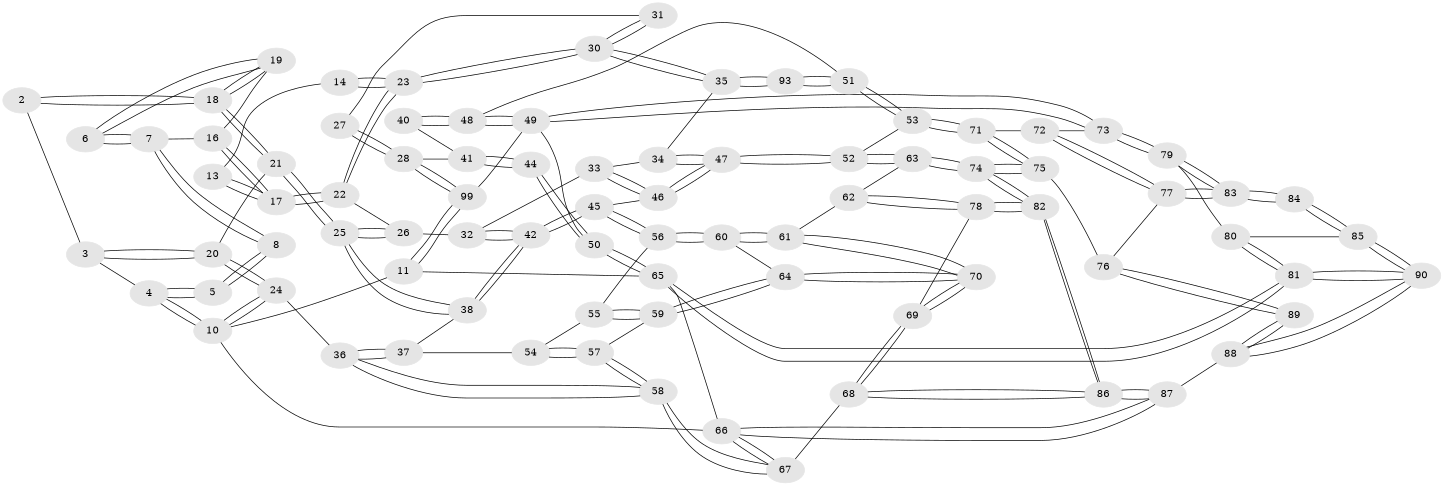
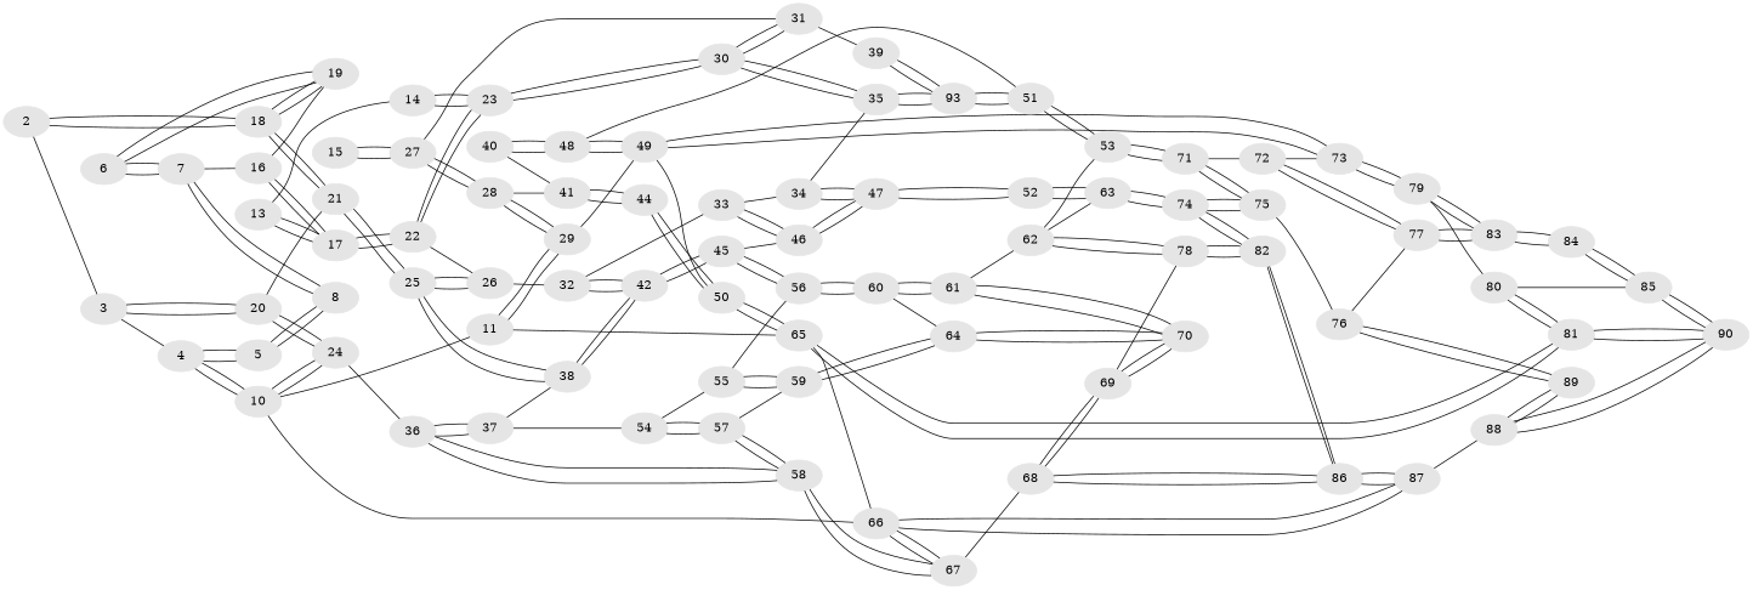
  graph {
    rankdir=LR
    node [color=gray90 style=filled]
    2
    3
    18
    6
    7
    19
    4
    20
    21
    5
    10
    24
    8
    11
    66
    16
    17
    13
    14
-   29 [label=99]
+   29
    65
    36
    67
    87
    49
    81
+   15
    27
    23
    22
    30
    28
    31
    26
    25
    38
    32
    35
    37
    58
    42
    33
    41
+   39
    44
    50
    n47 [label=93]
    34
    46
    45
    47
    52
    51
    54
    55
    57
    40
    48
    56
    53
    60
    63
    73
    79
    71
    74
    72
    75
    59
    64
    61
    68
    70
    62
    78
    82
    90
    88
    69
    86
    77
    76
    83
    80
    89
    84
    85
    2 -- 3
    2 -- 18
    2 -- 18
    3 -- 4
    3 -- 20
    3 -- 20
    18 -- 19
    18 -- 19
    18 -- 21
    18 -- 21
    6 -- 7
    6 -- 7
    6 -- 19
    6 -- 19
    7 -- 8
    7 -- 8
    7 -- 16
    4 -- 5
    4 -- 5
    4 -- 10
    4 -- 10
    20 -- 21
    20 -- 24
    20 -- 24
    21 -- 25
    21 -- 25
    5 -- 8
    5 -- 8
    10 -- 24
    10 -- 24
    10 -- 11
    10 -- 66
    24 -- 36
    11 -- 29
    11 -- 29
    11 -- 65
    66 -- 67
    66 -- 67
    66 -- 87
    66 -- 87
    16 -- 19
    16 -- 17
    16 -- 17
    17 -- 22
    17 -- 22
    13 -- 17
    13 -- 17
    13 -- 14
    14 -- 23
    14 -- 23
    29 -- 49
    65 -- 66
    65 -- 81
    65 -- 81
    36 -- 37
    36 -- 37
    36 -- 58
    36 -- 58
    67 -- 68
    87 -- 88
    49 -- 50
    49 -- 73
    49 -- 73
    81 -- 90
    81 -- 90
+   15 -- 27
+   15 -- 27
    27 -- 28
    27 -- 28
    27 -- 31
    23 -- 30
    23 -- 30
    22 -- 23
    22 -- 23
    22 -- 26
    30 -- 31
    30 -- 31
    30 -- 35
    30 -- 35
    28 -- 29
    28 -- 29
    28 -- 41
+   31 -- 39
    26 -- 32
    25 -- 26
    25 -- 26
    25 -- 38
    25 -- 38
    38 -- 42
    38 -- 42
    32 -- 42
    32 -- 42
    32 -- 33
    35 -- n47
    35 -- n47
    37 -- 38
    37 -- 54
    58 -- 67
    58 -- 67
    42 -- 45
    42 -- 45
    33 -- 34
    33 -- 46
    33 -- 46
    41 -- 44
    41 -- 44
+   39 -- n47
+   39 -- n47
    44 -- 50
    44 -- 50
    50 -- 65
    50 -- 65
    n47 -- 51
    n47 -- 51
    34 -- 35
    34 -- 47
    34 -- 47
    46 -- 47
    46 -- 47
    45 -- 46
    45 -- 56
    45 -- 56
    47 -- 52
    47 -- 52
-   52 -- 53
+   62 -- 53
    52 -- 63
    52 -- 63
    51 -- 53
    51 -- 53
    54 -- 55
    54 -- 57
    54 -- 57
    55 -- 56
    55 -- 59
    55 -- 59
    57 -- 58
    57 -- 58
    57 -- 59
    40 -- 41
    40 -- 48
    40 -- 48
    48 -- 49
    48 -- 49
    48 -- 51
    56 -- 60
    56 -- 60
    53 -- 71
    53 -- 71
    60 -- 64
    60 -- 61
    60 -- 61
    63 -- 74
    63 -- 74
    73 -- 79
    73 -- 79
    79 -- 83
    79 -- 83
    79 -- 80
    71 -- 72
    71 -- 75
    71 -- 75
    74 -- 75
    74 -- 75
    74 -- 82
    74 -- 82
    72 -- 73
    72 -- 77
    72 -- 77
    75 -- 76
    59 -- 64
    59 -- 64
    64 -- 70
    64 -- 70
    61 -- 70
    61 -- 70
    61 -- 62
    68 -- 69
    68 -- 69
    68 -- 86
    68 -- 86
    62 -- 63
    62 -- 78
    62 -- 78
    78 -- 82
    78 -- 82
    82 -- 86
    82 -- 86
    88 -- 90
    88 -- 90
    88 -- 89
    88 -- 89
    69 -- 70
    69 -- 70
    69 -- 78
    86 -- 87
    86 -- 87
    77 -- 83
    77 -- 83
    76 -- 77
    76 -- 89
    76 -- 89
    83 -- 84
    83 -- 84
    80 -- 81
    80 -- 81
    80 -- 85
    84 -- 85
    84 -- 85
    85 -- 90
    85 -- 90
  }
